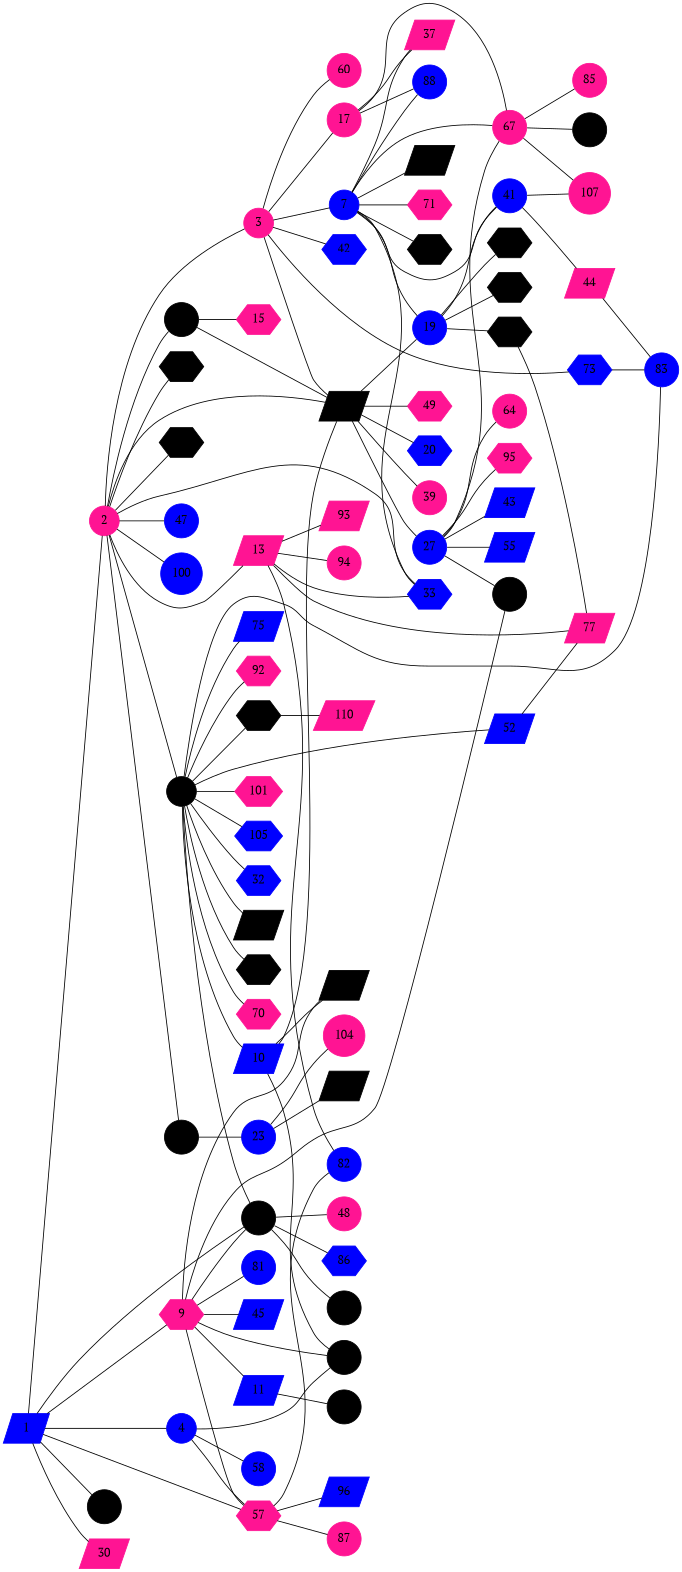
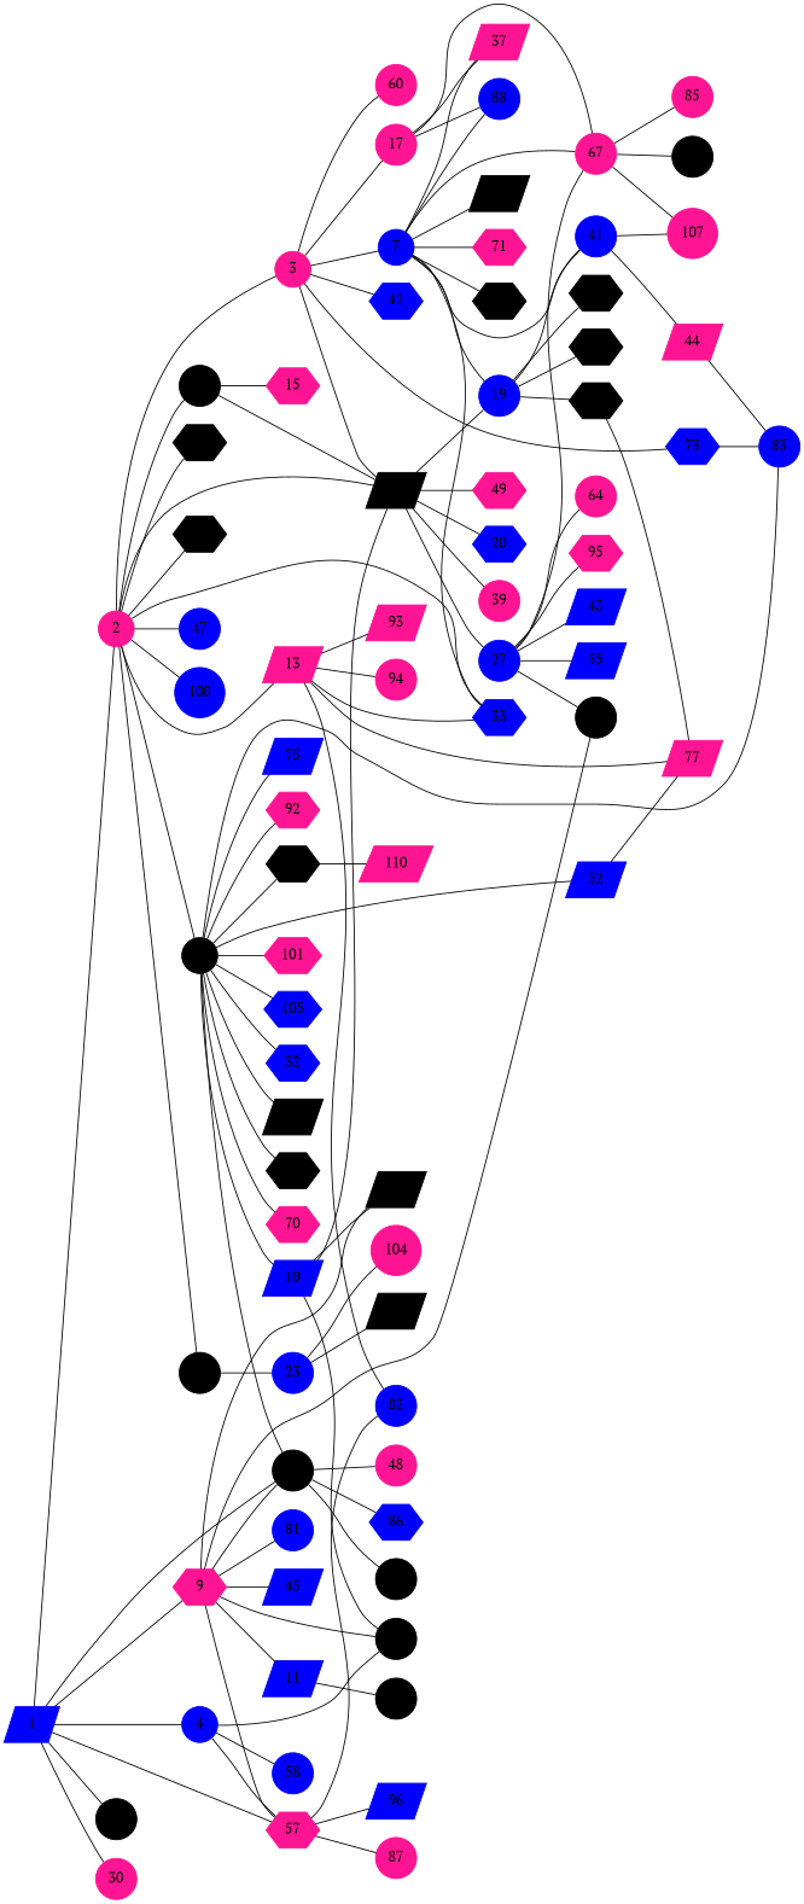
  graph {
    fontname="PT Serif"
    rankdir=LR
    node [color=blue fontname="PT Serif" shape=circle style=filled]
    edge [fontname="PT Serif"]
    1 [shape=parallelogram super="+69"]
    2 [color=deeppink super="+74"]
    4 [super="+40"]
    9 [color=deeppink shape=hexagon super="+111"]
    21 [color=black]
    26 [color=black super="+91"]
-   30 [color=deeppink shape=parallelogram]
+   30 [color=deeppink]
    57 [color=deeppink shape=hexagon super="+62"]
    3 [color=deeppink super="+18"]
    5 [color=black shape=hexagon]
    6 [color=black super="+22"]
    12 [color=black]
    13 [color=deeppink shape=parallelogram super="+63"]
    14 [color=black shape=parallelogram super="+59"]
    16 [color=black super="+76"]
    24 [color=black shape=hexagon]
    33 [shape=hexagon super="+50"]
    47
    100
    29 [color=black super="+65"]
    58 [super="+72"]
    11 [shape=parallelogram]
    25 [color=black shape=parallelogram]
    45 [shape=parallelogram]
    81 [super="+97"]
    99 [color=black]
    48 [color=deeppink]
    80 [color=black]
    86 [shape=hexagon]
    82
    87 [color=deeppink]
    96 [shape=parallelogram]
    7 [super="+8"]
    17 [color=deeppink super="+68"]
    42 [shape=hexagon]
    60 [color=deeppink]
    73 [shape=hexagon]
    10 [shape=parallelogram super="+78"]
    32 [shape=hexagon]
    35 [color=black shape=hexagon]
    38 [color=black shape=parallelogram]
    52 [shape=parallelogram]
    54 [color=black shape=hexagon]
    70 [color=deeppink shape=hexagon]
    75 [shape=parallelogram]
    83 [super="+84"]
    92 [color=deeppink shape=hexagon]
    101 [color=deeppink shape=hexagon]
    105 [shape=hexagon]
    15 [color=deeppink shape=hexagon super="+112"]
    77 [color=deeppink shape=parallelogram super="+109"]
    93 [color=deeppink shape=parallelogram]
    94 [color=deeppink]
    19 [super="+53"]
    20 [shape=hexagon]
    27 [super="+31"]
    39 [color=deeppink]
    49 [color=deeppink shape=hexagon]
    23
    34 [color=black shape=hexagon]
    37 [color=deeppink shape=parallelogram super="+51"]
    41 [super="+102"]
    61 [color=black shape=parallelogram]
    67 [color=deeppink super="+103"]
    71 [color=deeppink shape=hexagon]
    88 [super="+89"]
    110 [color=deeppink shape=parallelogram]
    28 [color=black shape=hexagon super="+106"]
    56 [color=black shape=hexagon]
    66 [color=black shape=hexagon]
    44 [color=deeppink shape=parallelogram super="+46"]
    107 [color=deeppink]
    85 [color=deeppink]
    90 [color=black]
    36 [color=black]
    43 [shape=parallelogram]
    55 [shape=parallelogram]
    64 [color=deeppink]
    95 [color=deeppink shape=hexagon]
    98 [color=black shape=parallelogram]
    104 [color=deeppink super="+108"]
    1 -- 2
    1 -- 4
    1 -- 9
    1 -- 21
    1 -- 26
    1 -- 30
    1 -- 57
    2 -- 3
    2 -- 5
    2 -- 6 [weight=2]
    2 -- 12
    2 -- 13
    2 -- 14
    2 -- 16
    2 -- 24
    2 -- 33
    2 -- 47
    2 -- 100
    4 -- 57
    4 -- 29
    4 -- 58
    9 -- 26
    9 -- 57
    9 -- 29
    9 -- 11
    9 -- 25
    9 -- 45
    9 -- 81
    9 -- 99
    26 -- 48
    26 -- 80
    26 -- 86
    57 -- 82
    57 -- 87
    57 -- 96
    3 -- 14
    3 -- 7
    3 -- 17 [weight=2]
    3 -- 42
    3 -- 60
    3 -- 73
    6 -- 26
    6 -- 10
    6 -- 32
    6 -- 35
    6 -- 38
    6 -- 52
    6 -- 54
    6 -- 70
    6 -- 75
    6 -- 83
    6 -- 92
    6 -- 101
    6 -- 105
    12 -- 14
    12 -- 15
    13 -- 33
    13 -- 82
    13 -- 77
    13 -- 93
    13 -- 94
    14 -- 19
    14 -- 20
    14 -- 27
    14 -- 39
    14 -- 49
    16 -- 23 [weight=2]
    11 -- 36
    7 -- 33
    7 -- 19
    7 -- 34
    7 -- 37
    7 -- 41
    7 -- 61
    7 -- 67
    7 -- 71
    7 -- 88
    17 -- 37
    17 -- 67
    17 -- 88
    73 -- 83
    10 -- 14
    10 -- 29 [weight=2]
    10 -- 25
    35 -- 110
    52 -- 77
    19 -- 41
    19 -- 28
    19 -- 56
    19 -- 66
    27 -- 99
    27 -- 67
    27 -- 43
    27 -- 55
    27 -- 64
    27 -- 95
    23 -- 98
    23 -- 104
    41 -- 44
    41 -- 107
    67 -- 107
    67 -- 85
    67 -- 90
    28 -- 77
    44 -- 83
  }
